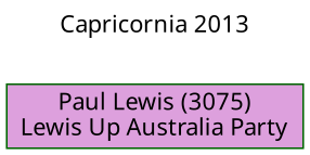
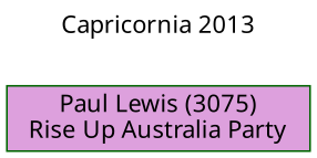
  digraph {
    label="Capricornia 2013"
    labelloc=t
    mclimit=10
    rankdir=LR
    fontname="Noto Sans"
-   n1 [label="Paul Lewis (3075)\nLewis Up Australia Party" shape=box style=filled fillcolor=plum color=darkgreen fontname="Noto Sans"]
+   n1 [label="Paul Lewis (3075)\nRise Up Australia Party" shape=box style=filled fillcolor=plum color=darkgreen fontname="Noto Sans"]
  }
